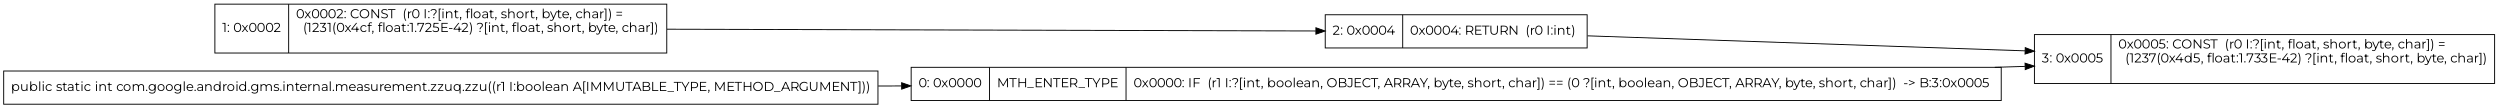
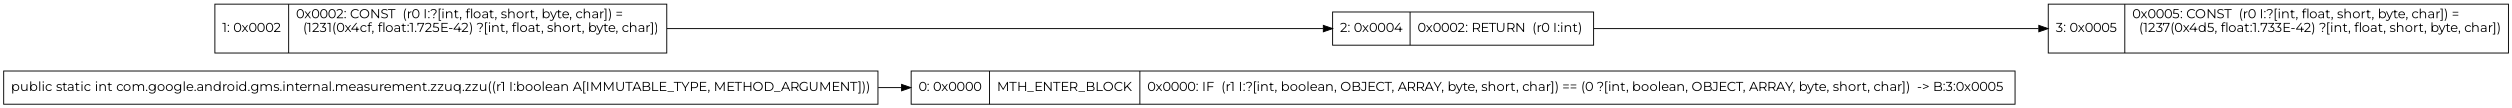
  digraph {
    fontname=Montserrat
    rankdir=LR
    node [fontname=Montserrat shape=record]
    edge [fontname=Montserrat]
-   n1 [label="{0\:\ 0x0000|MTH_ENTER_TYPE\l|0x0000: IF  (r1 I:?[int, boolean, OBJECT, ARRAY, byte, short, char]) == (0 ?[int, boolean, OBJECT, ARRAY, byte, short, char])  \-\> B:3:0x0005 \l}"]
+   n1 [label="{0\:\ 0x0000|MTH_ENTER_BLOCK\l|0x0000: IF  (r1 I:?[int, boolean, OBJECT, ARRAY, byte, short, char]) == (0 ?[int, boolean, OBJECT, ARRAY, byte, short, char])  \-\> B:3:0x0005 \l}"]
    n2 [label="{3\:\ 0x0005|0x0005: CONST  (r0 I:?[int, float, short, byte, char]) = \l  (1237(0x4d5, float:1.733E\-42) ?[int, float, short, byte, char])\l \l}"]
    n3 [label="{1\:\ 0x0002|0x0002: CONST  (r0 I:?[int, float, short, byte, char]) = \l  (1231(0x4cf, float:1.725E\-42) ?[int, float, short, byte, char])\l \l}"]
-   n4 [label="{2\:\ 0x0004|0x0004: RETURN  (r0 I:int) \l}"]
+   n4 [label="{2\:\ 0x0004|0x0002: RETURN  (r0 I:int) \l}"]
    n5 [label="{public static int com.google.android.gms.internal.measurement.zzuq.zzu((r1 I:boolean A[IMMUTABLE_TYPE, METHOD_ARGUMENT])) }"]
-   n1 -> n2
    n3 -> n4
    n4 -> n2
    n5 -> n1
  }
